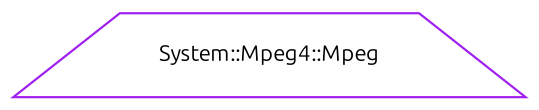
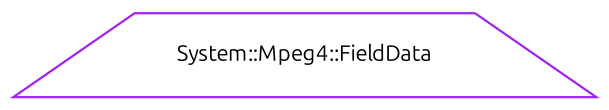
  digraph {
    rankdir=LR
    fontname=Ubuntu
-   n1 [color=purple fillcolor=white fontname=Ubuntu fontsize=10 height=0.2 label="System::Mpeg4::Mpeg" shape=trapezium style=filled width=0.4]
+   n1 [color=purple fillcolor=white fontname=Ubuntu fontsize=10 height=0.2 label="System::Mpeg4::FieldData" shape=trapezium style=filled width=0.4]
  }
